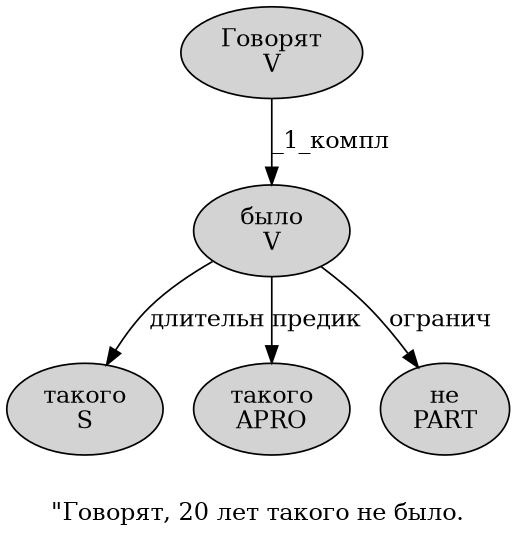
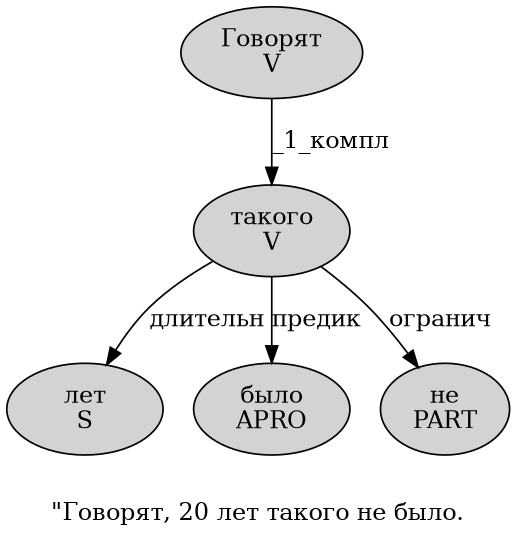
  digraph {
    label="\"Говорят, 20 лет такого не было."
    node [fillcolor=lightgray penwidth=1 shape=ellipse style=filled]
    n1 [label="Говорят\nV"]
-   n2 [label="было\nV"]
-   n3 [label="такого\nS"]
-   n4 [label="такого\nAPRO"]
+   n2 [label="такого\nV"]
+   n3 [label="лет\nS"]
+   n4 [label="было\nAPRO"]
    n5 [label="не\nPART"]
    n1 -> n2 [label="_1_компл"]
    n2 -> n3 [label="длительн"]
    n2 -> n4 [label="предик"]
    n2 -> n5 [label="огранич"]
  }
